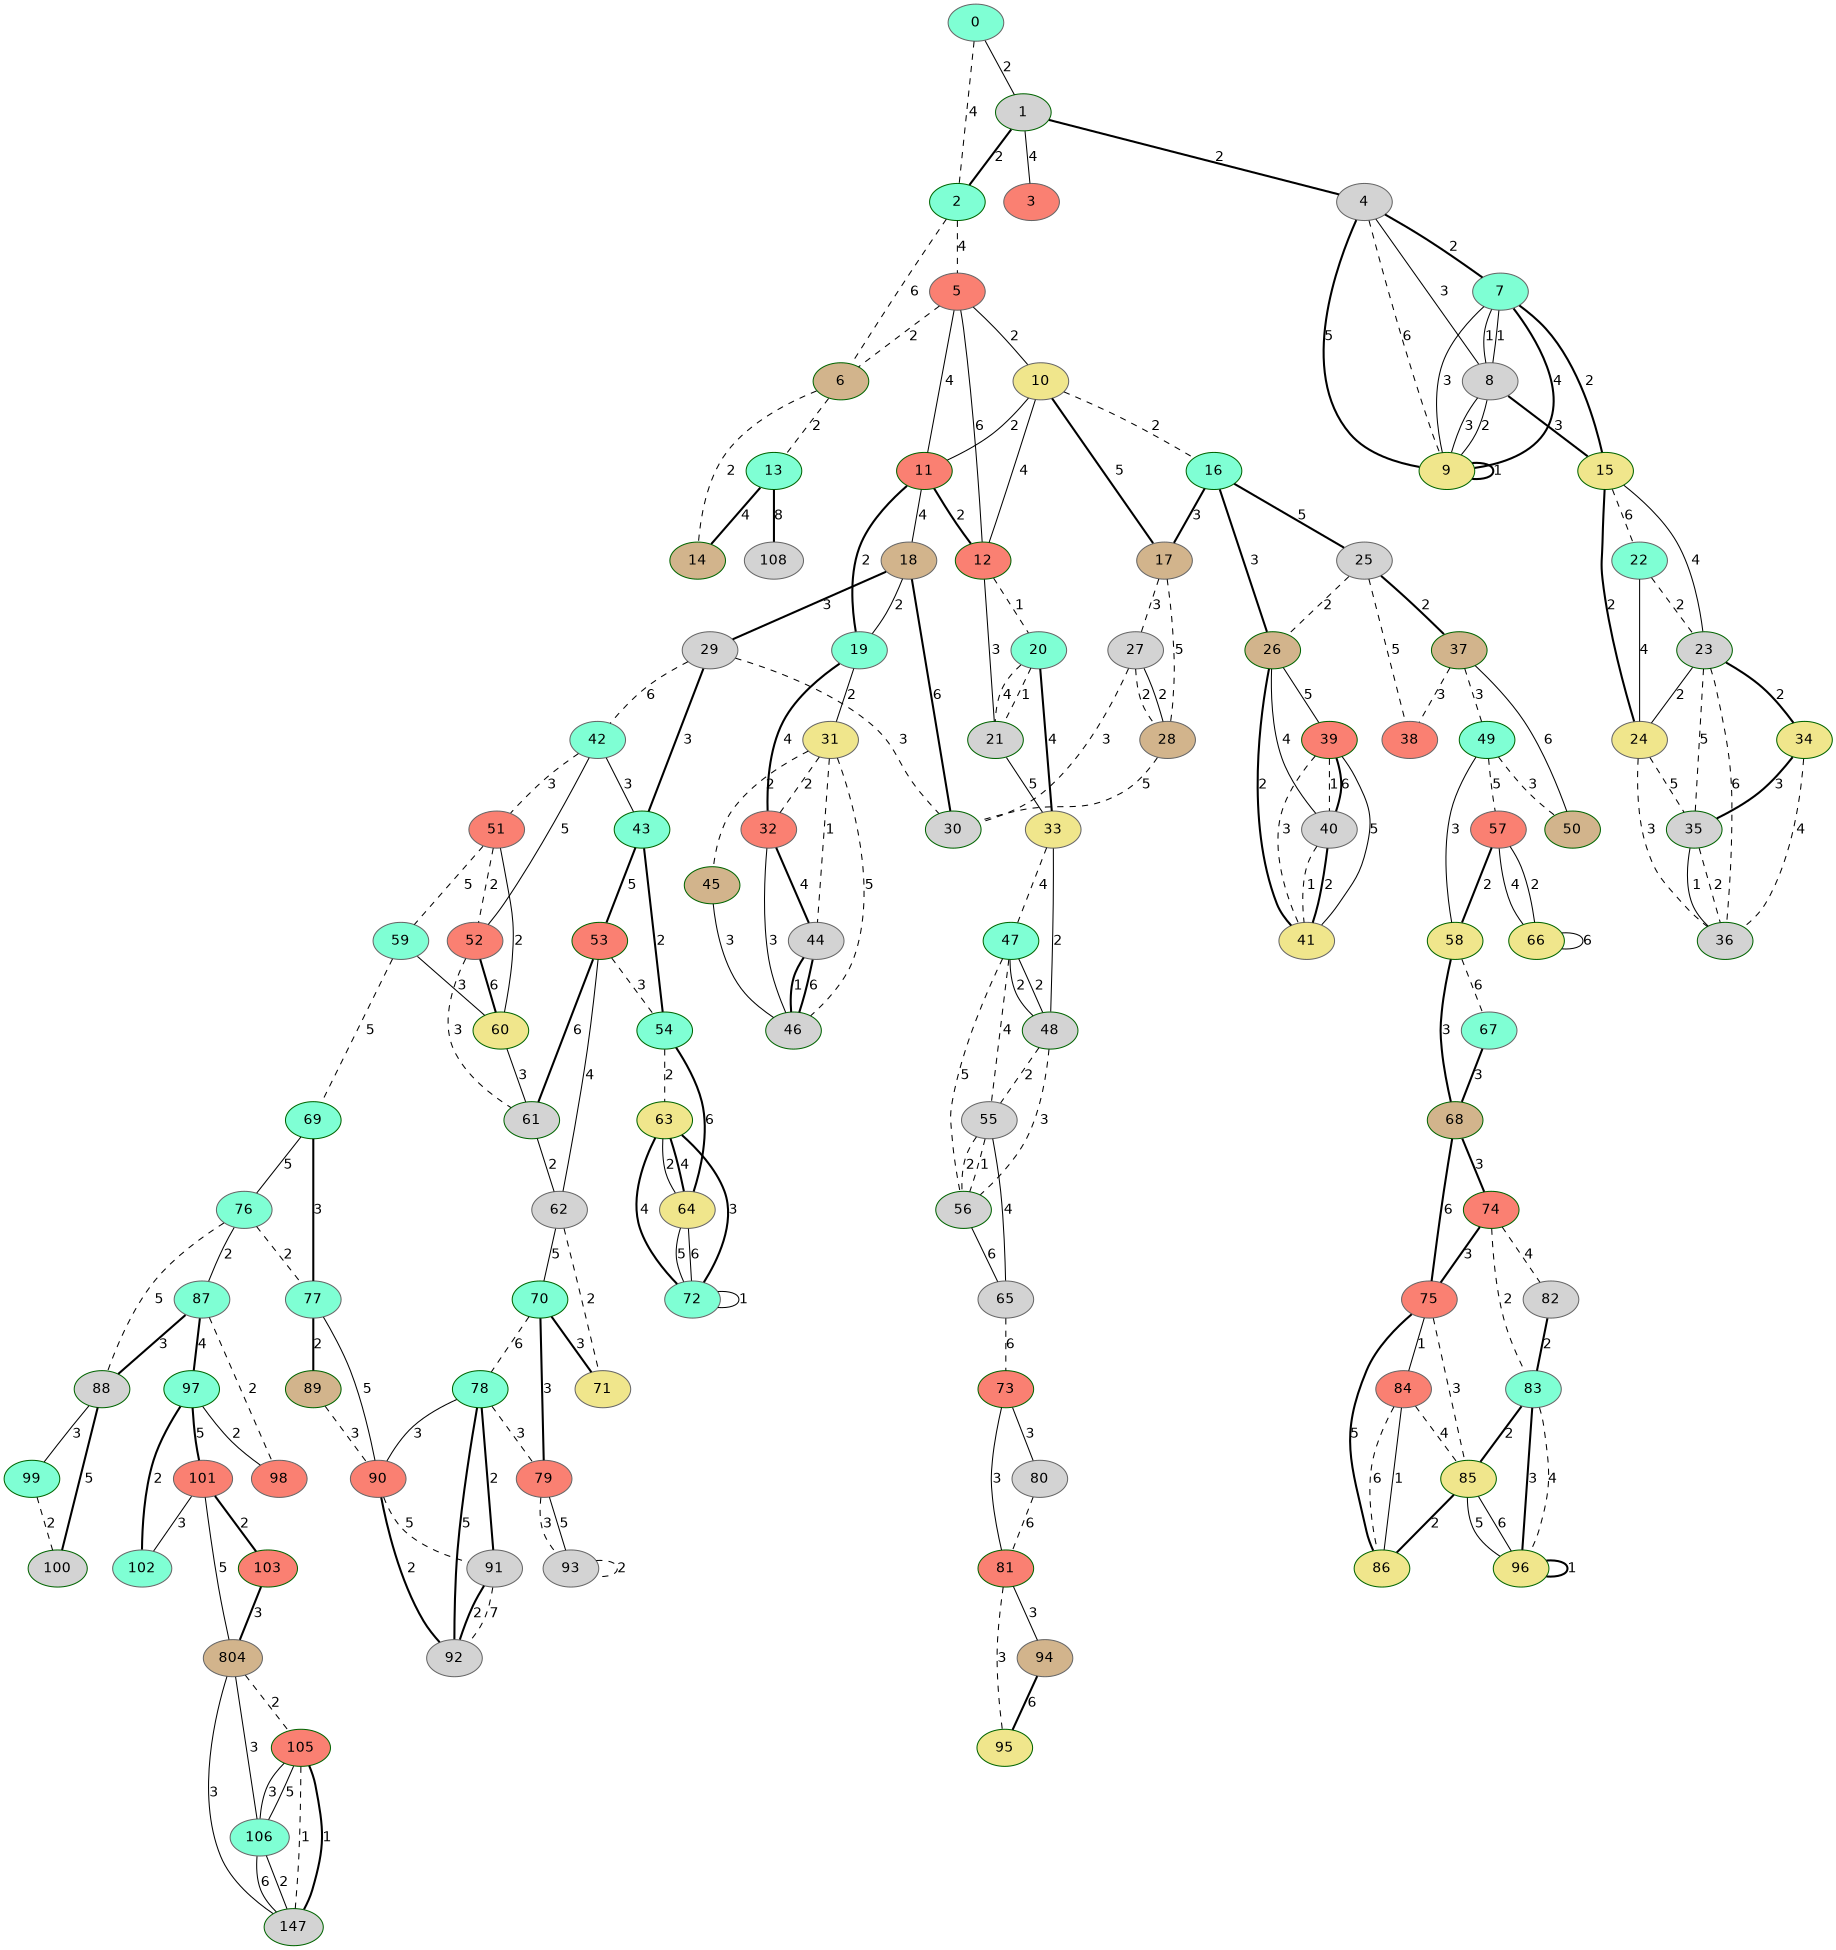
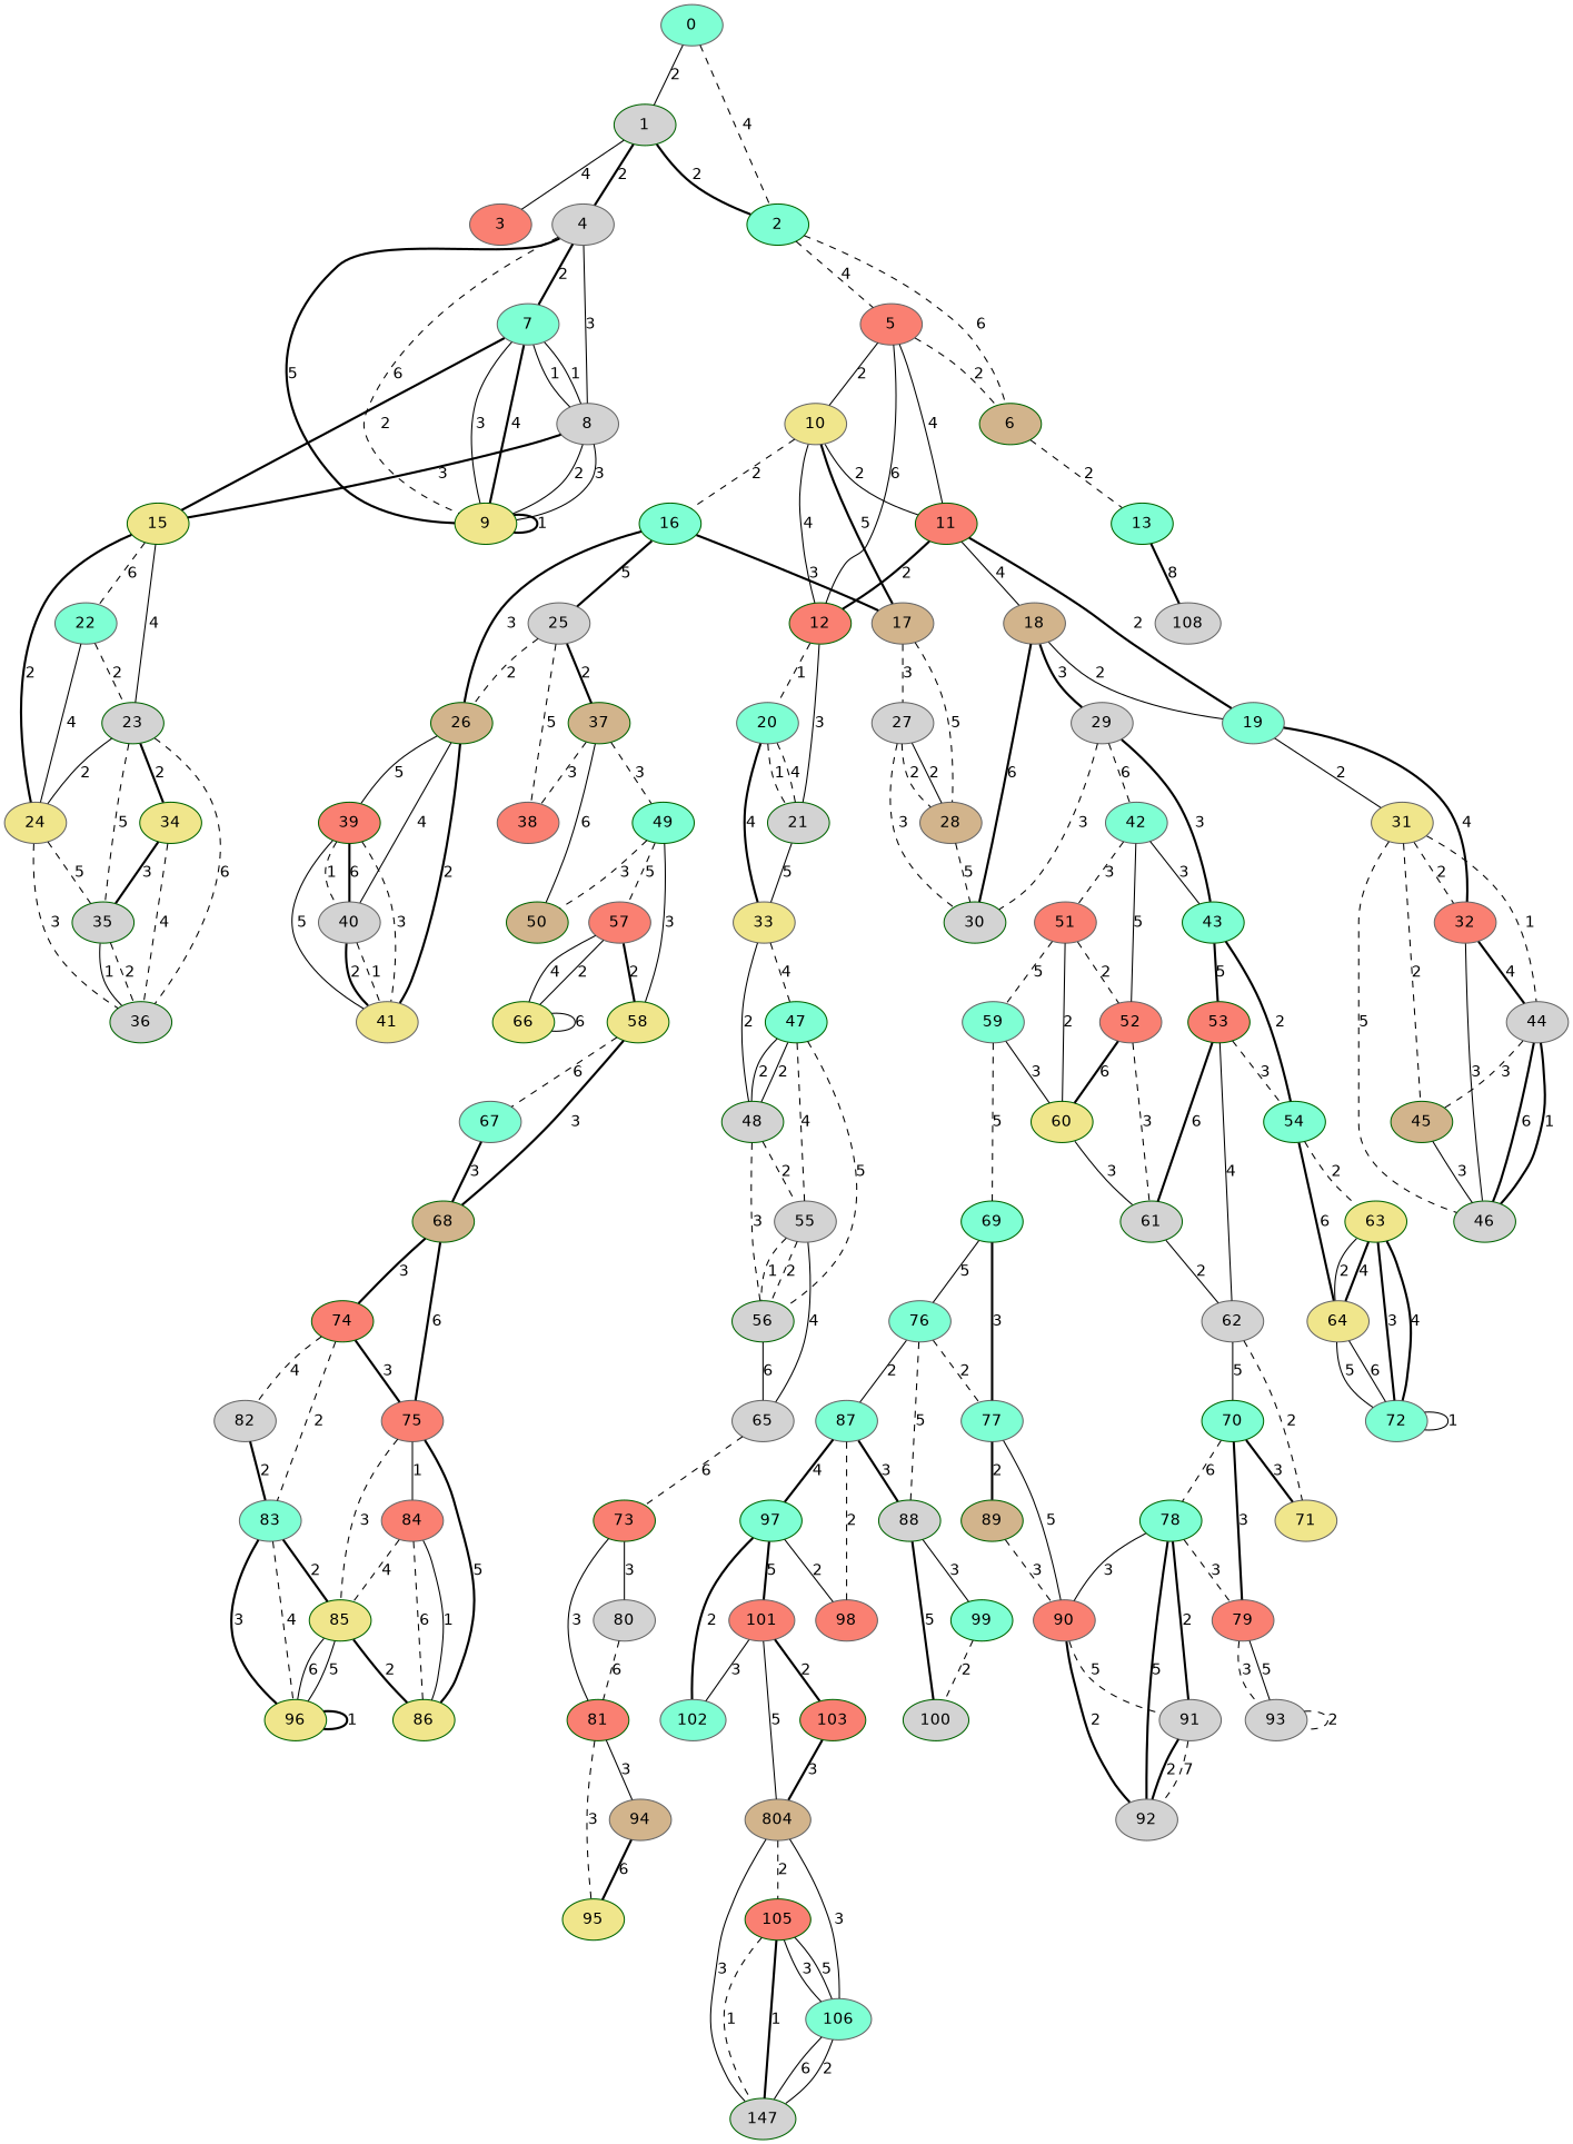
  graph {
    fontname="DejaVu Sans"
    node [color=gray40 fillcolor=lightgrey fontname="DejaVu Sans" style=filled weight=1]
    edge [fontname="DejaVu Sans" style=dashed]
    0 [fillcolor=aquamarine]
    1 [color=darkgreen]
    2 [color=darkgreen fillcolor=aquamarine]
    3 [fillcolor=salmon]
    4
    5 [fillcolor=salmon]
    6 [color=darkgreen fillcolor=tan]
    7 [fillcolor=aquamarine]
    8
    9 [color=darkgreen fillcolor=khaki weight=2]
    10 [fillcolor=khaki]
    11 [color=darkgreen fillcolor=salmon]
    12 [color=darkgreen fillcolor=salmon]
    13 [color=darkgreen fillcolor=aquamarine]
-   14 [color=darkgreen fillcolor=tan]
    15 [color=darkgreen fillcolor=khaki]
    16 [color=darkgreen fillcolor=aquamarine]
    17 [fillcolor=tan]
    18 [fillcolor=tan]
    19 [fillcolor=aquamarine]
    20 [fillcolor=aquamarine]
    21 [color=darkgreen weight=2]
    108 [weight=4]
    22 [fillcolor=aquamarine]
    23 [color=darkgreen]
    24 [fillcolor=khaki]
    25
    26 [color=darkgreen fillcolor=tan]
    27
    28 [fillcolor=tan]
    29
    30 [color=darkgreen]
    31 [fillcolor=khaki]
    32 [fillcolor=salmon]
    33 [fillcolor=khaki]
    34 [color=darkgreen fillcolor=khaki]
    35 [color=darkgreen]
    36 [color=darkgreen]
    37 [color=darkgreen fillcolor=tan]
    38 [fillcolor=salmon]
    39 [color=darkgreen fillcolor=salmon]
    40
    41 [fillcolor=khaki]
    42 [fillcolor=aquamarine]
    43 [color=darkgreen fillcolor=aquamarine]
    44
    45 [color=darkgreen fillcolor=tan]
    46 [color=darkgreen]
    47 [color=darkgreen fillcolor=aquamarine]
    48 [color=darkgreen]
    49 [color=darkgreen fillcolor=aquamarine]
    50 [color=darkgreen fillcolor=tan]
    51 [fillcolor=salmon]
    52 [fillcolor=salmon]
    53 [color=darkgreen fillcolor=salmon]
    54 [color=darkgreen fillcolor=aquamarine]
    55
    56 [color=darkgreen]
    57 [fillcolor=salmon]
    58 [color=darkgreen fillcolor=khaki]
    59 [fillcolor=aquamarine]
    60 [color=darkgreen fillcolor=khaki]
    61 [color=darkgreen]
    62
    63 [color=darkgreen fillcolor=khaki weight=2]
    64 [fillcolor=khaki]
    65
    66 [color=darkgreen fillcolor=khaki weight=2]
    67 [fillcolor=aquamarine]
    68 [color=darkgreen fillcolor=tan]
    69 [color=darkgreen fillcolor=aquamarine]
    70 [color=darkgreen fillcolor=aquamarine]
    71 [fillcolor=khaki]
    72 [fillcolor=aquamarine weight=2]
    73 [color=darkgreen fillcolor=salmon]
    74 [color=darkgreen fillcolor=salmon]
    75 [fillcolor=salmon]
    76 [fillcolor=aquamarine]
    77 [fillcolor=aquamarine]
    78 [color=darkgreen fillcolor=aquamarine]
    79 [fillcolor=salmon]
    80
    81 [color=darkgreen fillcolor=salmon]
    82
    83 [fillcolor=aquamarine]
    84 [fillcolor=salmon]
    85 [color=darkgreen fillcolor=khaki]
    86 [color=darkgreen fillcolor=khaki]
    87 [fillcolor=aquamarine]
    88 [color=darkgreen]
    89 [color=darkgreen fillcolor=tan]
    90 [fillcolor=salmon]
    91
    92
    93 [weight=2]
    94 [fillcolor=tan]
    95 [color=darkgreen fillcolor=khaki]
    96 [color=darkgreen fillcolor=khaki weight=2]
    97 [color=darkgreen fillcolor=aquamarine]
    98 [fillcolor=salmon]
    99 [color=darkgreen fillcolor=aquamarine]
    100 [color=darkgreen]
    101 [fillcolor=salmon]
    102 [fillcolor=aquamarine]
    103 [color=darkgreen fillcolor=salmon]
    n106 [fillcolor=tan label=804]
    105 [color=darkgreen fillcolor=salmon]
    106 [fillcolor=aquamarine]
    n109 [color=darkgreen label=147]
    0 -- 1 [label=2 style=solid]
    0 -- 2 [label=4]
    1 -- 2 [label=2 style=bold]
    1 -- 3 [label=4 style=solid]
    1 -- 4 [label=2 style=bold]
    2 -- 5 [label=4]
    2 -- 6 [label=6]
    4 -- 7 [label=2 style=bold]
    4 -- 8 [label=3 style=solid]
    4 -- 9 [label=5 style=bold]
    4 -- 9 [label=6]
    5 -- 6 [label=2]
    5 -- 10 [label=2 style=solid]
    5 -- 11 [label=4 style=solid]
    5 -- 12 [label=6 style=solid]
    6 -- 13 [label=2]
-   6 -- 14 [label=2]
    7 -- 8 [label=1 style=solid]
    7 -- 8 [label=1 style=solid]
    7 -- 9 [label=3 style=solid]
    7 -- 9 [label=4 style=bold]
    7 -- 15 [label=2 style=bold]
    8 -- 9 [label=2 style=solid]
    8 -- 9 [label=3 style=solid]
    8 -- 15 [label=3 style=bold]
    9 -- 9 [label=1 style=bold]
    10 -- 11 [label=2 style=solid]
    10 -- 12 [label=4 style=solid]
    10 -- 16 [label=2]
    10 -- 17 [label=5 style=bold]
    11 -- 12 [label=2 style=bold]
    11 -- 18 [label=4 style=solid]
    11 -- 19 [label=2 style=bold]
    12 -- 20 [label=1]
    12 -- 21 [label=3 style=solid]
-   13 -- 14 [label=4 style=bold]
    13 -- 108 [label=8 style=bold]
    15 -- 22 [label=6]
    15 -- 23 [label=4 style=solid]
    15 -- 24 [label=2 style=bold]
    16 -- 17 [label=3 style=bold]
    16 -- 25 [label=5 style=bold]
    16 -- 26 [label=3 style=bold]
    17 -- 27 [label=3]
    17 -- 28 [label=5]
    18 -- 19 [label=2 style=solid]
    18 -- 29 [label=3 style=bold]
    18 -- 30 [label=6 style=bold]
    19 -- 31 [label=2 style=solid]
    19 -- 32 [label=4 style=bold]
    20 -- 21 [label=1]
    20 -- 21 [label=4]
    20 -- 33 [label=4 style=bold]
    21 -- 33 [label=5 style=solid]
    22 -- 23 [label=2]
    22 -- 24 [label=4 style=solid]
    23 -- 24 [label=2 style=solid]
    23 -- 34 [label=2 style=bold]
    23 -- 35 [label=5]
    23 -- 36 [label=6]
    24 -- 35 [label=5]
    24 -- 36 [label=3]
    25 -- 26 [label=2]
    25 -- 37 [label=2 style=bold]
    25 -- 38 [label=5]
    26 -- 39 [label=5 style=solid]
    26 -- 40 [label=4 style=solid]
    26 -- 41 [label=2 style=bold]
    27 -- 28 [label=2]
    27 -- 28 [label=2 style=solid]
    27 -- 30 [label=3]
    28 -- 30 [label=5]
    29 -- 30 [label=3]
    29 -- 42 [label=6]
    29 -- 43 [label=3 style=bold]
    31 -- 32 [label=2]
    31 -- 44 [label=1]
    31 -- 45 [label=2]
    31 -- 46 [label=5]
    32 -- 44 [label=4 style=bold]
    32 -- 46 [label=3 style=solid]
    33 -- 47 [label=4]
    33 -- 48 [label=2 style=solid]
    34 -- 35 [label=3 style=bold]
    34 -- 36 [label=4]
    35 -- 36 [label=1 style=solid]
    35 -- 36 [label=2]
    37 -- 38 [label=3]
    37 -- 49 [label=3]
    37 -- 50 [label=6 style=solid]
    39 -- 40 [label=1]
    39 -- 40 [label=6 style=bold]
    39 -- 41 [label=3]
    39 -- 41 [label=5 style=solid]
    40 -- 41 [label=2 style=bold]
    40 -- 41 [label=1]
    42 -- 43 [label=3 style=solid]
    42 -- 51 [label=3]
    42 -- 52 [label=5 style=solid]
    43 -- 53 [label=5 style=bold]
    43 -- 54 [label=2 style=bold]
+   44 -- 45 [label=3]
    44 -- 46 [label=6 style=bold]
    44 -- 46 [label=1 style=bold]
    45 -- 46 [label=3 style=solid]
    47 -- 48 [label=2 style=solid]
    47 -- 48 [label=2 style=solid]
    47 -- 55 [label=4]
    47 -- 56 [label=5]
    48 -- 55 [label=2]
    48 -- 56 [label=3]
    49 -- 50 [label=3]
    49 -- 57 [label=5]
    49 -- 58 [label=3 style=solid]
    51 -- 52 [label=2]
    51 -- 59 [label=5]
    51 -- 60 [label=2 style=solid]
    52 -- 60 [label=6 style=bold]
    52 -- 61 [label=3]
    53 -- 54 [label=3]
    53 -- 61 [label=6 style=bold]
    53 -- 62 [label=4 style=solid]
    54 -- 63 [label=2]
    54 -- 64 [label=6 style=bold]
    55 -- 56 [label=2]
    55 -- 56 [label=1]
    55 -- 65 [label=4 style=solid]
    56 -- 65 [label=6 style=solid]
    57 -- 58 [label=2 style=bold]
    57 -- 66 [label=4 style=solid]
    57 -- 66 [label=2 style=solid]
    58 -- 67 [label=6]
    58 -- 68 [label=3 style=bold]
    59 -- 60 [label=3 style=solid]
    59 -- 69 [label=5]
    60 -- 61 [label=3 style=solid]
    61 -- 62 [label=2 style=solid]
    62 -- 70 [label=5 style=solid]
    62 -- 71 [label=2]
    63 -- 64 [label=2 style=solid]
    63 -- 64 [label=4 style=bold]
    63 -- 72 [label=3 style=bold]
    63 -- 72 [label=4 style=bold]
    64 -- 72 [label=5 style=solid]
    64 -- 72 [label=6 style=solid]
    65 -- 73 [label=6]
    66 -- 66 [label=6 style=solid]
    67 -- 68 [label=3 style=bold]
    68 -- 74 [label=3 style=bold]
    68 -- 75 [label=6 style=bold]
    69 -- 76 [label=5 style=solid]
    69 -- 77 [label=3 style=bold]
    70 -- 71 [label=3 style=bold]
    70 -- 78 [label=6]
    70 -- 79 [label=3 style=bold]
    72 -- 72 [label=1 style=solid]
    73 -- 80 [label=3 style=solid]
    73 -- 81 [label=3 style=solid]
    74 -- 75 [label=3 style=bold]
    74 -- 82 [label=4]
    74 -- 83 [label=2]
    75 -- 84 [label=1 style=solid]
    75 -- 85 [label=3]
    75 -- 86 [label=5 style=bold]
    76 -- 77 [label=2]
    76 -- 87 [label=2 style=solid]
    76 -- 88 [label=5]
    77 -- 89 [label=2 style=bold]
    77 -- 90 [label=5 style=solid]
    78 -- 79 [label=3]
    78 -- 90 [label=3 style=solid]
    78 -- 91 [label=2 style=bold]
    78 -- 92 [label=5 style=bold]
    79 -- 93 [label=3]
    79 -- 93 [label=5 style=solid]
    80 -- 81 [label=6]
    81 -- 94 [label=3 style=solid]
    81 -- 95 [label=3]
    82 -- 83 [label=2 style=bold]
    83 -- 85 [label=2 style=bold]
    83 -- 96 [label=3 style=bold]
    83 -- 96 [label=4]
    84 -- 85 [label=4]
    84 -- 86 [label=6]
    84 -- 86 [label=1 style=solid]
    85 -- 86 [label=2 style=bold]
    85 -- 96 [label=5 style=solid]
    85 -- 96 [label=6 style=solid]
    87 -- 88 [label=3 style=bold]
    87 -- 97 [label=4 style=bold]
    87 -- 98 [label=2]
    88 -- 99 [label=3 style=solid]
    88 -- 100 [label=5 style=bold]
    89 -- 90 [label=3]
    90 -- 91 [label=5]
    90 -- 92 [label=2 style=bold]
    91 -- 92 [label=2 style=bold]
    91 -- 92 [label=7]
    93 -- 93 [label=2]
    94 -- 95 [label=6 style=bold]
    96 -- 96 [label=1 style=bold]
    97 -- 98 [label=2 style=solid]
    97 -- 101 [label=5 style=bold]
    97 -- 102 [label=2 style=bold]
    99 -- 100 [label=2]
    101 -- 102 [label=3 style=solid]
    101 -- 103 [label=2 style=bold]
    101 -- n106 [label=5 style=solid]
    103 -- n106 [label=3 style=bold]
    n106 -- 105 [label=2]
    n106 -- 106 [label=3 style=solid]
    n106 -- n109 [label=3 style=solid]
    105 -- 106 [label=3 style=solid]
    105 -- 106 [label=5 style=solid]
    105 -- n109 [label=1]
    105 -- n109 [label=1 style=bold]
    106 -- n109 [label=2 style=solid]
    106 -- n109 [label=6 style=solid]
  }
